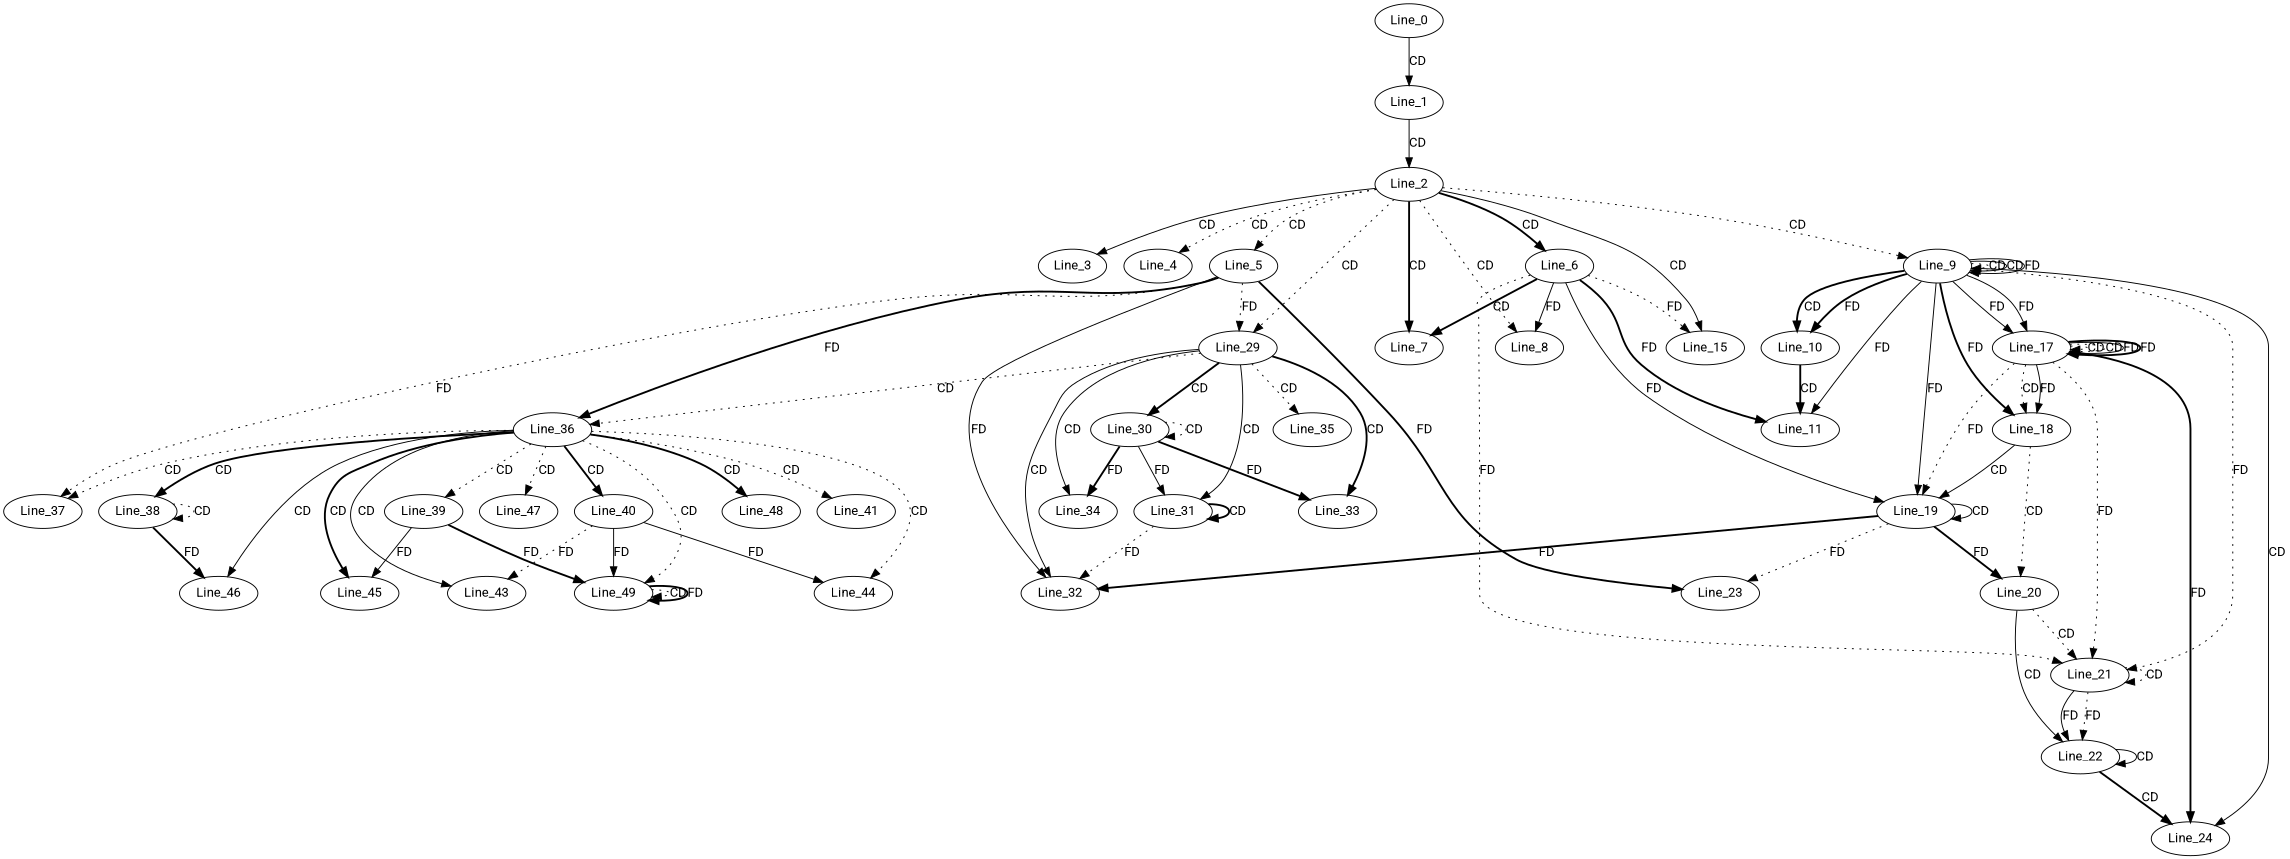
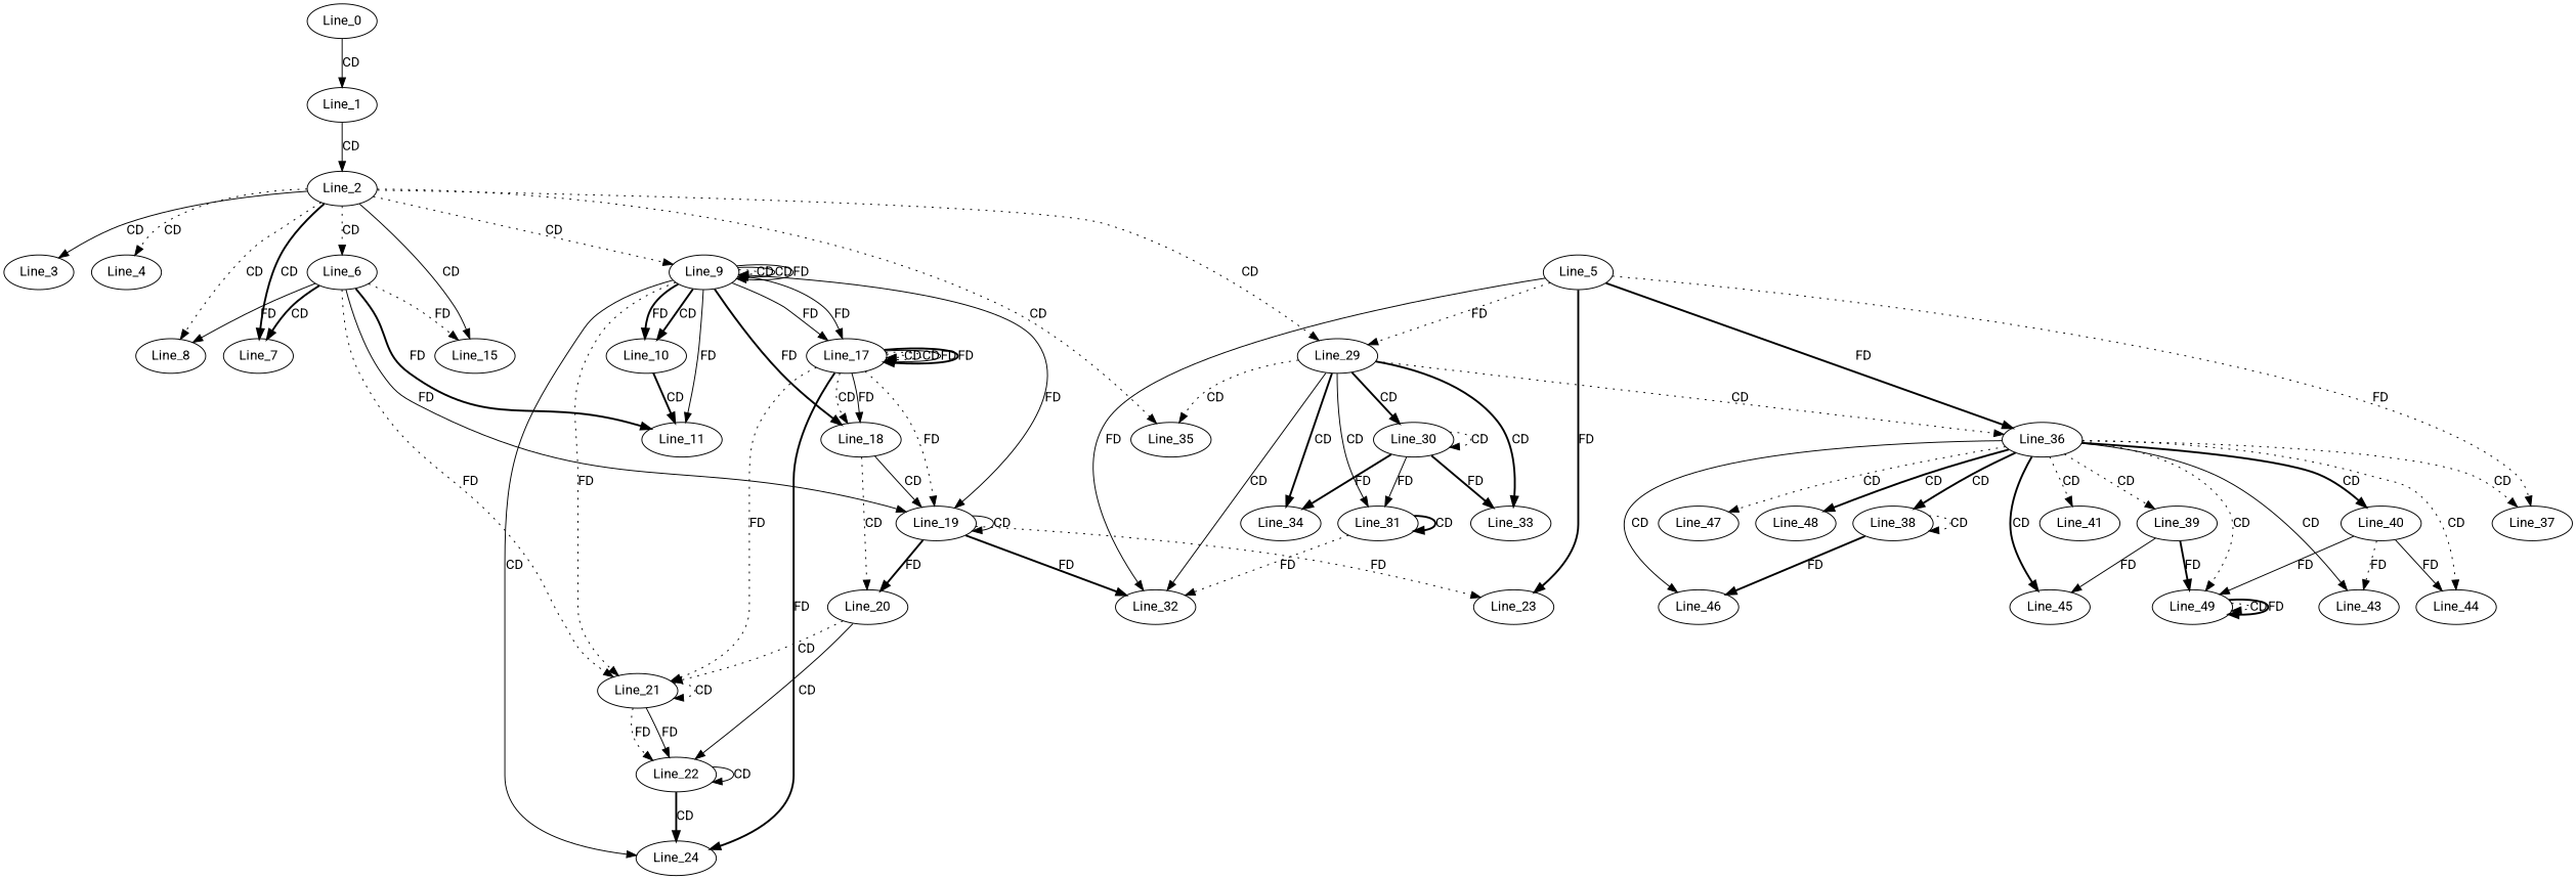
  digraph {
    fontname=Roboto
    node [fontname=Roboto]
    edge [fontname=Roboto style=dotted]
    Line_0
    Line_1
    Line_2
    Line_3
    Line_4
    Line_5
    Line_6
    Line_7
    Line_8
    Line_9
    Line_15
    Line_29
    Line_23
    Line_32
    Line_36
    Line_37
    Line_11
    Line_19
    Line_21
    Line_10
    Line_17
    Line_18
    Line_24
    Line_30
    Line_31
    Line_33
    Line_34
    Line_35
    Line_38
    Line_39
    Line_40
    Line_41
    n33 [label=Line_49]
    Line_43
    Line_44
    Line_45
    Line_46
    Line_47
    Line_48
    Line_20
    Line_22
    Line_0 -> Line_1 [label=CD style=solid]
    Line_1 -> Line_2 [label=CD style=solid]
    Line_2 -> Line_3 [label=CD style=solid]
    Line_2 -> Line_4 [label=CD]
-   Line_2 -> Line_5 [label=CD]
-   Line_2 -> Line_6 [label=CD style=bold]
+   Line_2 -> Line_35 [label=CD]
+   Line_2 -> Line_6 [label=CD]
    Line_2 -> Line_7 [label=CD style=bold]
    Line_2 -> Line_8 [label=CD]
    Line_2 -> Line_9 [label=CD]
    Line_2 -> Line_15 [label=CD style=solid]
    Line_2 -> Line_29 [label=CD]
    Line_5 -> Line_29 [label=FD]
    Line_5 -> Line_23 [label=FD style=bold]
    Line_5 -> Line_32 [label=FD style=solid]
    Line_5 -> Line_36 [label=FD style=bold]
    Line_5 -> Line_37 [label=FD]
    Line_6 -> Line_7 [label=CD style=bold]
    Line_6 -> Line_8 [label=FD style=solid]
    Line_6 -> Line_15 [label=FD]
    Line_6 -> Line_11 [label=FD style=bold]
    Line_6 -> Line_19 [label=FD style=solid]
    Line_6 -> Line_21 [label=FD]
    Line_9 -> Line_9 [label=CD]
    Line_9 -> Line_9 [label=CD style=solid]
    Line_9 -> Line_9 [label=FD style=solid]
    Line_9 -> Line_11 [label=FD style=solid]
    Line_9 -> Line_19 [label=FD style=solid]
    Line_9 -> Line_21 [label=FD]
    Line_9 -> Line_10 [label=CD style=bold]
    Line_9 -> Line_10 [label=FD style=bold]
    Line_9 -> Line_17 [label=FD style=solid]
    Line_9 -> Line_17 [label=FD style=solid]
    Line_9 -> Line_18 [label=FD style=bold]
    Line_9 -> Line_24 [label=CD style=solid]
    Line_29 -> Line_32 [label=CD style=solid]
    Line_29 -> Line_36 [label=CD]
    Line_29 -> Line_30 [label=CD style=bold]
    Line_29 -> Line_31 [label=CD style=solid]
    Line_29 -> Line_33 [label=CD style=bold]
-   Line_29 -> Line_34 [label=CD style=solid]
+   Line_29 -> Line_34 [label=CD style=bold]
    Line_29 -> Line_35 [label=CD]
    Line_36 -> Line_37 [label=CD]
    Line_36 -> Line_38 [label=CD style=bold]
    Line_36 -> Line_39 [label=CD]
    Line_36 -> Line_40 [label=CD style=bold]
    Line_36 -> Line_41 [label=CD]
    Line_36 -> n33 [label=CD]
    Line_36 -> Line_43 [label=CD style=solid]
    Line_36 -> Line_44 [label=CD]
    Line_36 -> Line_45 [label=CD style=bold]
    Line_36 -> Line_46 [label=CD style=solid]
    Line_36 -> Line_47 [label=CD]
    Line_36 -> Line_48 [label=CD style=bold]
    Line_19 -> Line_23 [label=FD]
    Line_19 -> Line_32 [label=FD style=bold]
    Line_19 -> Line_19 [label=CD style=solid]
    Line_19 -> Line_20 [label=FD style=bold]
    Line_21 -> Line_21 [label=CD]
    Line_21 -> Line_22 [label=FD style=solid]
    Line_21 -> Line_22 [label=FD]
    Line_10 -> Line_11 [label=CD style=bold]
    Line_17 -> Line_19 [label=FD]
    Line_17 -> Line_21 [label=FD]
    Line_17 -> Line_17 [label=CD]
    Line_17 -> Line_17 [label=CD]
    Line_17 -> Line_17 [label=FD style=solid]
    Line_17 -> Line_17 [label=FD style=bold]
    Line_17 -> Line_18 [label=CD]
    Line_17 -> Line_18 [label=FD style=solid]
    Line_17 -> Line_24 [label=FD style=bold]
    Line_18 -> Line_19 [label=CD style=solid]
    Line_18 -> Line_20 [label=CD]
    Line_30 -> Line_30 [label=CD]
    Line_30 -> Line_31 [label=FD style=solid]
    Line_30 -> Line_33 [label=FD style=bold]
    Line_30 -> Line_34 [label=FD style=bold]
    Line_31 -> Line_32 [label=FD]
    Line_31 -> Line_31 [label=CD style=bold]
    Line_38 -> Line_38 [label=CD]
    Line_38 -> Line_46 [label=FD style=bold]
    Line_39 -> n33 [label=FD style=bold]
    Line_39 -> Line_45 [label=FD style=solid]
    Line_40 -> n33 [label=FD style=solid]
    Line_40 -> Line_43 [label=FD]
    Line_40 -> Line_44 [label=FD style=solid]
    n33 -> n33 [label=CD]
    n33 -> n33 [label=FD style=bold]
    Line_20 -> Line_21 [label=CD]
    Line_20 -> Line_22 [label=CD style=solid]
    Line_22 -> Line_24 [label=CD style=bold]
    Line_22 -> Line_22 [label=CD style=solid]
  }
